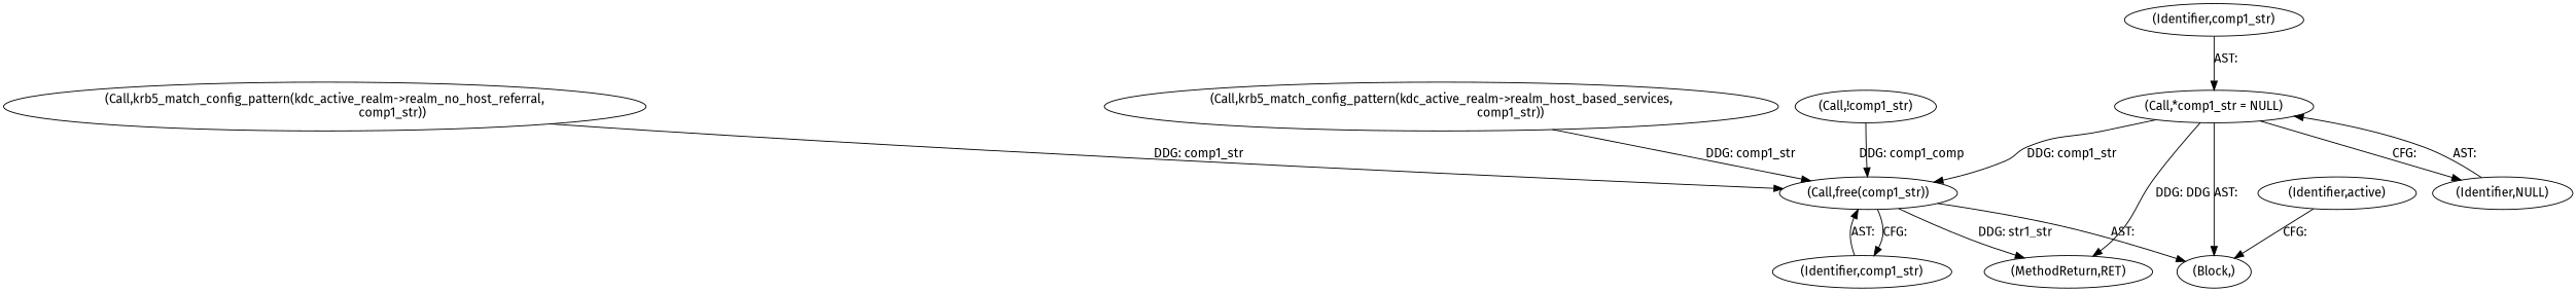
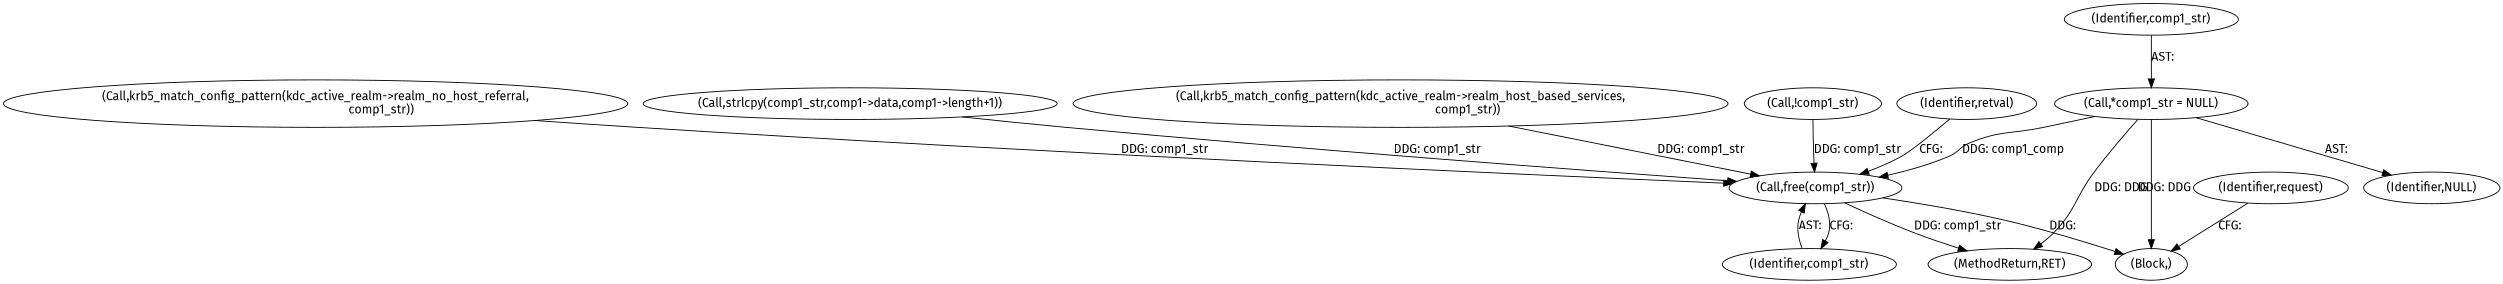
  digraph {
    fontname="Fira Sans"
    node [fontname="Fira Sans"]
    edge [fontname="Fira Sans"]
    n1 [label="(Call,*comp1_str = NULL)"]
    n2 [label="(Call,free(comp1_str))"]
    n3 [label="(Identifier,NULL)"]
    n4 [label="(MethodReturn,RET)"]
    n5 [label="(Block,)"]
    n6 [label="(Identifier,comp1_str)"]
    n7 [label="(Call,!comp1_str)"]
+   n8 [label="(Identifier,retval)"]
    n9 [label="(Call,krb5_match_config_pattern(kdc_active_realm->realm_no_host_referral,\n                                        comp1_str))"]
+   n10 [label="(Call,strlcpy(comp1_str,comp1->data,comp1->length+1))"]
    n11 [label="(Identifier,comp1_str)"]
    n12 [label="(Call,krb5_match_config_pattern(kdc_active_realm->realm_host_based_services,\n                                         comp1_str))"]
-   n13 [label="(Identifier,active)"]
-   n1 -> n2 [label="DDG: comp1_str"]
-   n1 -> n3 [label="CFG: "]
+   n13 [label="(Identifier,request)"]
+   n1 -> n2 [label="DDG: comp1_comp"]
+   n1 -> n3 [label="AST: "]
    n1 -> n4 [label="DDG: DDG"]
-   n1 -> n5 [label="AST: "]
-   n2 -> n4 [label="DDG: str1_str"]
-   n2 -> n5 [label="AST: "]
+   n1 -> n5 [label="DDG: DDG"]
+   n2 -> n4 [label="DDG: comp1_str"]
+   n2 -> n5 [label="DDG: "]
    n2 -> n6 [label="CFG: "]
-   n3 -> n1 [label="AST: "]
    n6 -> n2 [label="AST: "]
-   n7 -> n2 [label="DDG: comp1_comp"]
+   n7 -> n2 [label="DDG: comp1_str"]
+   n8 -> n2 [label="CFG: "]
    n9 -> n2 [label="DDG: comp1_str"]
+   n10 -> n2 [label="DDG: comp1_str"]
    n11 -> n1 [label="AST: "]
    n12 -> n2 [label="DDG: comp1_str"]
    n13 -> n5 [label="CFG: "]
  }
